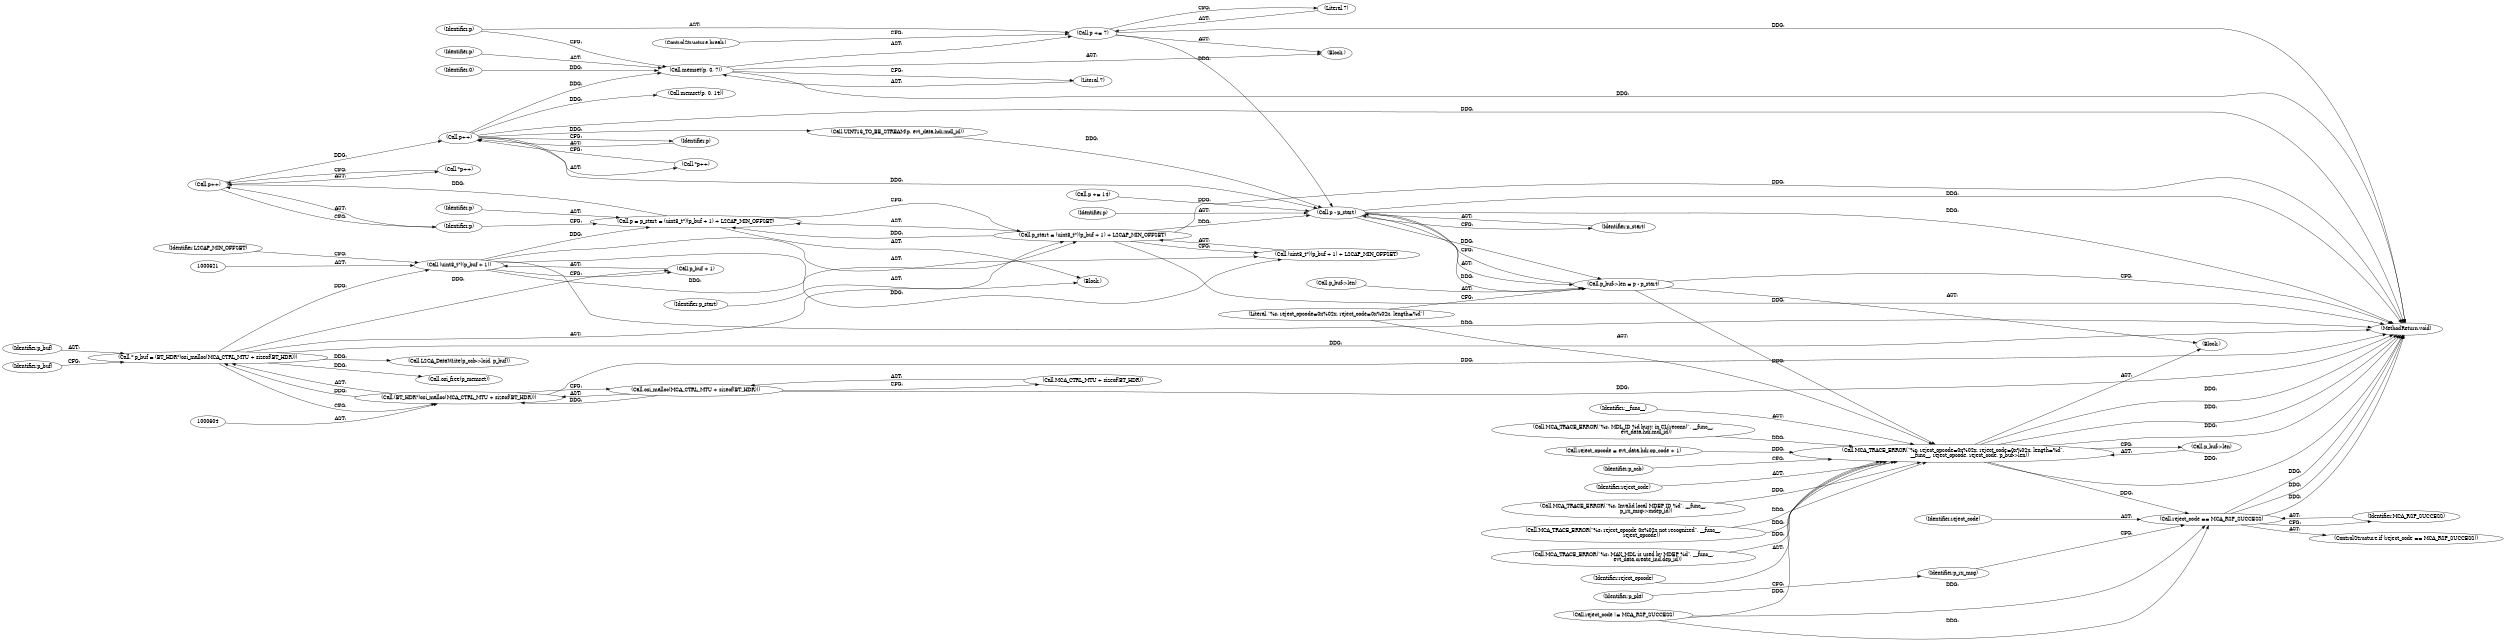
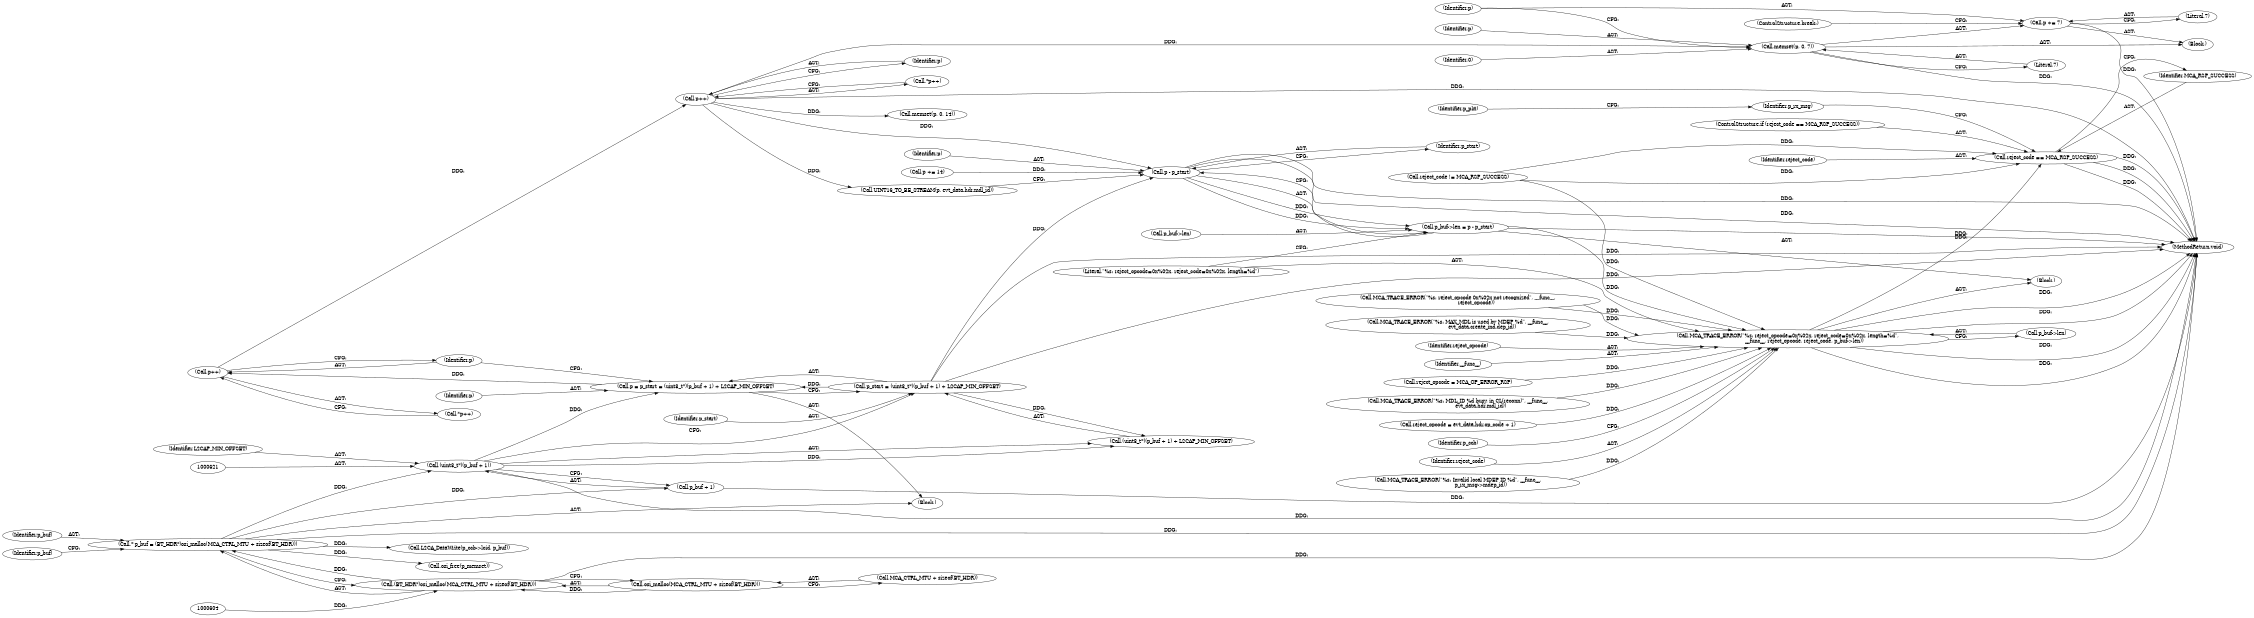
  digraph {
    rankdir=LR
    n1 [label="(Call,memset(p, 0, 7))"]
    n2 [label="(Call,p += 7)"]
    n3 [label="(Block,)"]
    n4 [label="(Literal,7)"]
    n5 [label="(MethodReturn,void)"]
    n6 [label="(Call,p - p_start)"]
    n7 [label="(Literal,7)"]
    n8 [label="(Call,p++)"]
    n9 [label="(Call,UINT16_TO_BE_STREAM(p, evt_data.hdr.mdl_id))"]
    n10 [label="(Identifier,p)"]
    n11 [label="(Call,*p++)"]
    n12 [label="(Call,memset(p, 0, 14))"]
    n13 [label="(Call,p_buf->len = p - p_start)"]
    n14 [label="(Identifier,p_start)"]
    n15 [label="(Call,p++)"]
    n16 [label="(Identifier,p)"]
    n17 [label="(Call,*p++)"]
    n18 [label="(Call,p = p_start = (uint8_t*)(p_buf + 1) + L2CAP_MIN_OFFSET)"]
    n19 [label="(Call,p_start = (uint8_t*)(p_buf + 1) + L2CAP_MIN_OFFSET)"]
    n20 [label="(Block,)"]
    n21 [label="(Call,(uint8_t*)(p_buf + 1) + L2CAP_MIN_OFFSET)"]
    n22 [label="(Call,(uint8_t*)(p_buf + 1))"]
    n23 [label="(Call,p_buf + 1)"]
    n24 [label="(Call,* p_buf = (BT_HDR*)osi_malloc(MCA_CTRL_MTU + sizeof(BT_HDR)))"]
    n25 [label="(Call,(BT_HDR*)osi_malloc(MCA_CTRL_MTU + sizeof(BT_HDR)))"]
    n26 [label="(Call,L2CA_DataWrite(p_ccb->lcid, p_buf))"]
    n27 [label="(Call,osi_free(p_memset))"]
    n28 [label="(Call,osi_malloc(MCA_CTRL_MTU + sizeof(BT_HDR)))"]
    n29 [label="(Call,MCA_CTRL_MTU + sizeof(BT_HDR))"]
    n30 [label="(Call,MCA_TRACE_ERROR(\"%s: reject_opcode=0x%02x, reject_code=0x%02x, length=%d\",\n                      __func__, reject_opcode, reject_code, p_buf->len))"]
    n31 [label="(Block,)"]
    n32 [label="(Call,reject_code == MCA_RSP_SUCCESS)"]
    n33 [label="(Call,p_buf->len)"]
    n34 [label="(Identifier,MCA_RSP_SUCCESS)"]
    n35 [label="(ControlStructure,if (reject_code == MCA_RSP_SUCCESS))"]
    n36 [label="(Literal,\"%s: reject_opcode=0x%02x, reject_code=0x%02x, length=%d\")"]
    n37 [label="(Call,MCA_TRACE_ERROR(\"%s: reject_opcode 0x%02x not recognized\", __func__,\n                        reject_opcode))"]
    n38 [label="(Call,MCA_TRACE_ERROR(\"%s: MAX_MDL is used by MDEP %d\", __func__,\n                                evt_data.create_ind.dep_id))"]
    n39 [label="(Call,p_buf->len)"]
    n40 [label="(Identifier,p)"]
    n41 [label="(Identifier,p)"]
    n42 [label="(Call,p += 14)"]
    n43 [label="(Identifier,reject_opcode)"]
    n44 [label="(Identifier,__func__)"]
+   n45 [label="(Call,reject_opcode = MCA_OP_ERROR_RSP)"]
    n46 [label="(Identifier,p_pkt)"]
    n47 [label="(Identifier,p_rx_msg)"]
    n48 [label="(Call,MCA_TRACE_ERROR(\"%s: MDL_ID %d busy, in CL(reconn)\", __func__,\n                              evt_data.hdr.mdl_id))"]
    n49 [label="(Identifier,p)"]
    n50 [label="(Identifier,reject_code)"]
    n51 [label="(Identifier,p)"]
    n52 [label="(Identifier,p_start)"]
    n53 [label="(Identifier,p_buf)"]
    n54 [label="(Call,reject_code != MCA_RSP_SUCCESS)"]
    n55 [label="(Call,reject_opcode = evt_data.hdr.op_code + 1)"]
    n56 [label="(Identifier,p_buf)"]
    n57 [label="(Identifier,p_ccb)"]
    n58 [label="(Identifier,0)"]
    n59 [label="(Identifier,reject_code)"]
    n60 [label="(Call,MCA_TRACE_ERROR(\"%s: Invalid local MDEP ID %d\", __func__,\n                              p_rx_msg->mdep_id))"]
    n61 [label="(ControlStructure,break;)"]
    n62 [label="(Identifier,L2CAP_MIN_OFFSET)"]
    1000621
    1000604
    n1 -> n2 [label="AST: "]
    n1 -> n3 [label="AST: "]
    n1 -> n4 [label="CFG: "]
    n1 -> n5 [label="DDG: "]
    n2 -> n3 [label="AST: "]
    n2 -> n5 [label="DDG: "]
-   n2 -> n6 [label="DDG: "]
    n2 -> n7 [label="CFG: "]
    n4 -> n1 [label="AST: "]
    n6 -> n5 [label="DDG: "]
    n6 -> n5 [label="DDG: "]
    n6 -> n13 [label="AST: "]
    n6 -> n13 [label="DDG: "]
    n6 -> n13 [label="DDG: "]
    n6 -> n14 [label="CFG: "]
    n7 -> n2 [label="AST: "]
    n8 -> n1 [label="DDG: "]
    n8 -> n5 [label="DDG: "]
    n8 -> n6 [label="DDG: "]
    n8 -> n9 [label="DDG: "]
    n8 -> n10 [label="CFG: "]
    n8 -> n11 [label="AST: "]
    n8 -> n12 [label="DDG: "]
-   n9 -> n6 [label="DDG: "]
+   n9 -> n6 [label="CFG: "]
    n10 -> n8 [label="AST: "]
    n11 -> n8 [label="CFG: "]
-   n13 -> n5 [label="CFG: "]
+   n13 -> n5 [label="DDG: "]
    n13 -> n6 [label="CFG: "]
    n13 -> n30 [label="DDG: "]
    n13 -> n31 [label="AST: "]
    n14 -> n6 [label="AST: "]
    n15 -> n8 [label="DDG: "]
    n15 -> n16 [label="CFG: "]
    n15 -> n17 [label="AST: "]
    n16 -> n15 [label="AST: "]
    n16 -> n18 [label="CFG: "]
    n17 -> n15 [label="CFG: "]
    n18 -> n15 [label="DDG: "]
    n18 -> n19 [label="CFG: "]
    n18 -> n20 [label="AST: "]
    n19 -> n5 [label="DDG: "]
    n19 -> n5 [label="DDG: "]
    n19 -> n6 [label="DDG: "]
    n19 -> n18 [label="AST: "]
    n19 -> n18 [label="DDG: "]
-   n19 -> n21 [label="CFG: "]
+   n19 -> n21 [label="DDG: "]
    n21 -> n19 [label="AST: "]
    n22 -> n5 [label="DDG: "]
    n22 -> n18 [label="DDG: "]
-   n22 -> n19 [label="DDG: "]
+   n22 -> n19 [label="CFG: "]
    n22 -> n21 [label="AST: "]
    n22 -> n21 [label="DDG: "]
    n22 -> n23 [label="CFG: "]
    n23 -> n22 [label="AST: "]
    n24 -> n5 [label="DDG: "]
    n24 -> n20 [label="AST: "]
    n24 -> n22 [label="DDG: "]
    n24 -> n23 [label="DDG: "]
    n24 -> n25 [label="CFG: "]
    n24 -> n26 [label="DDG: "]
    n24 -> n27 [label="DDG: "]
    n25 -> n5 [label="DDG: "]
    n25 -> n24 [label="AST: "]
    n25 -> n24 [label="DDG: "]
    n25 -> n28 [label="CFG: "]
-   n28 -> n5 [label="DDG: "]
+   n23 -> n5 [label="DDG: "]
    n28 -> n25 [label="AST: "]
    n28 -> n25 [label="DDG: "]
    n28 -> n29 [label="CFG: "]
    n29 -> n28 [label="AST: "]
    n30 -> n5 [label="DDG: "]
    n30 -> n5 [label="DDG: "]
    n30 -> n5 [label="DDG: "]
    n30 -> n5 [label="DDG: "]
    n30 -> n31 [label="AST: "]
    n30 -> n32 [label="DDG: "]
    n30 -> n33 [label="CFG: "]
    n32 -> n5 [label="DDG: "]
    n32 -> n5 [label="DDG: "]
    n32 -> n5 [label="DDG: "]
    n32 -> n34 [label="CFG: "]
-   n32 -> n35 [label="AST: "]
+   n35 -> n32 [label="AST: "]
    n33 -> n30 [label="AST: "]
    n34 -> n32 [label="AST: "]
    n36 -> n13 [label="CFG: "]
    n36 -> n30 [label="AST: "]
    n37 -> n30 [label="DDG: "]
    n37 -> n30 [label="DDG: "]
    n38 -> n30 [label="DDG: "]
    n39 -> n13 [label="AST: "]
    n40 -> n6 [label="AST: "]
    n41 -> n1 [label="AST: "]
    n42 -> n6 [label="DDG: "]
    n43 -> n30 [label="AST: "]
    n44 -> n30 [label="AST: "]
+   n45 -> n30 [label="DDG: "]
    n46 -> n47 [label="CFG: "]
    n47 -> n32 [label="CFG: "]
    n48 -> n30 [label="DDG: "]
    n49 -> n18 [label="AST: "]
    n50 -> n32 [label="AST: "]
    n51 -> n1 [label="CFG: "]
    n51 -> n2 [label="AST: "]
    n52 -> n19 [label="AST: "]
    n53 -> n24 [label="AST: "]
    n54 -> n30 [label="DDG: "]
    n54 -> n32 [label="DDG: "]
    n54 -> n32 [label="DDG: "]
    n55 -> n30 [label="DDG: "]
    n56 -> n24 [label="CFG: "]
    n57 -> n30 [label="CFG: "]
-   n58 -> n1 [label="DDG: "]
+   n58 -> n1 [label="AST: "]
    n59 -> n30 [label="AST: "]
    n60 -> n30 [label="DDG: "]
    n61 -> n2 [label="CFG: "]
-   n62 -> n22 [label="CFG: "]
+   n62 -> n22 [label="AST: "]
    1000621 -> n22 [label="AST: "]
-   1000604 -> n25 [label="AST: "]
+   1000604 -> n25 [label="DDG: "]
  }
